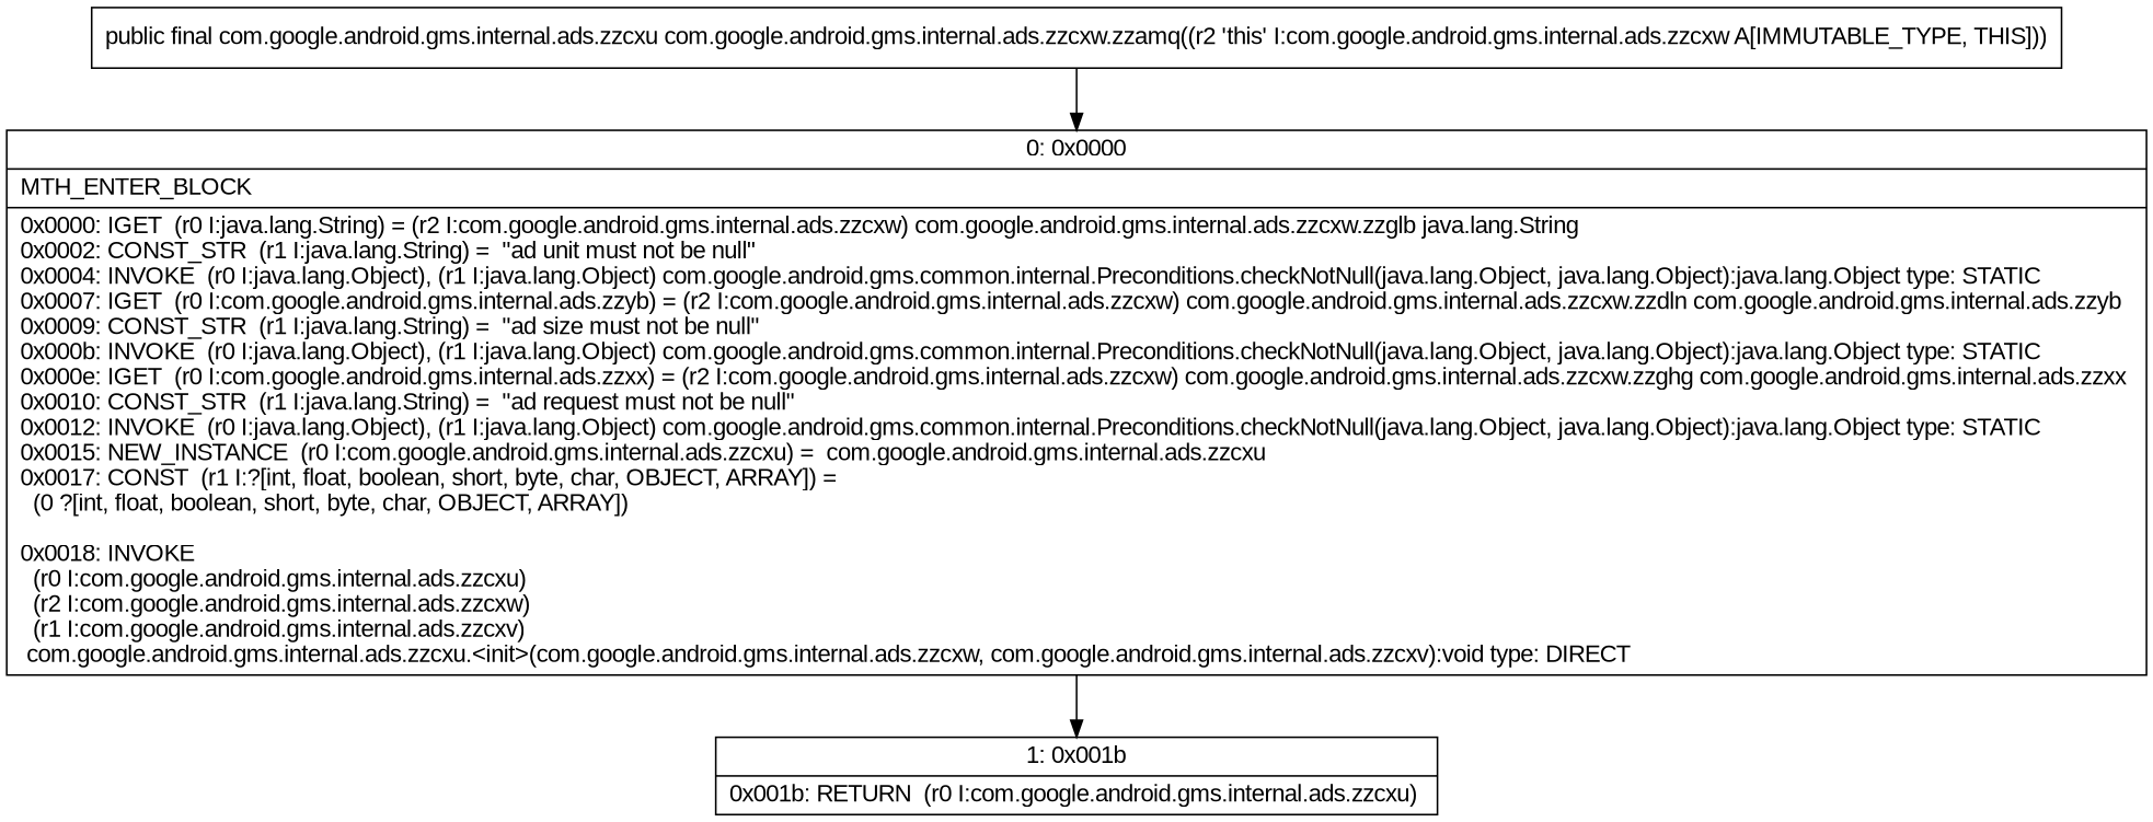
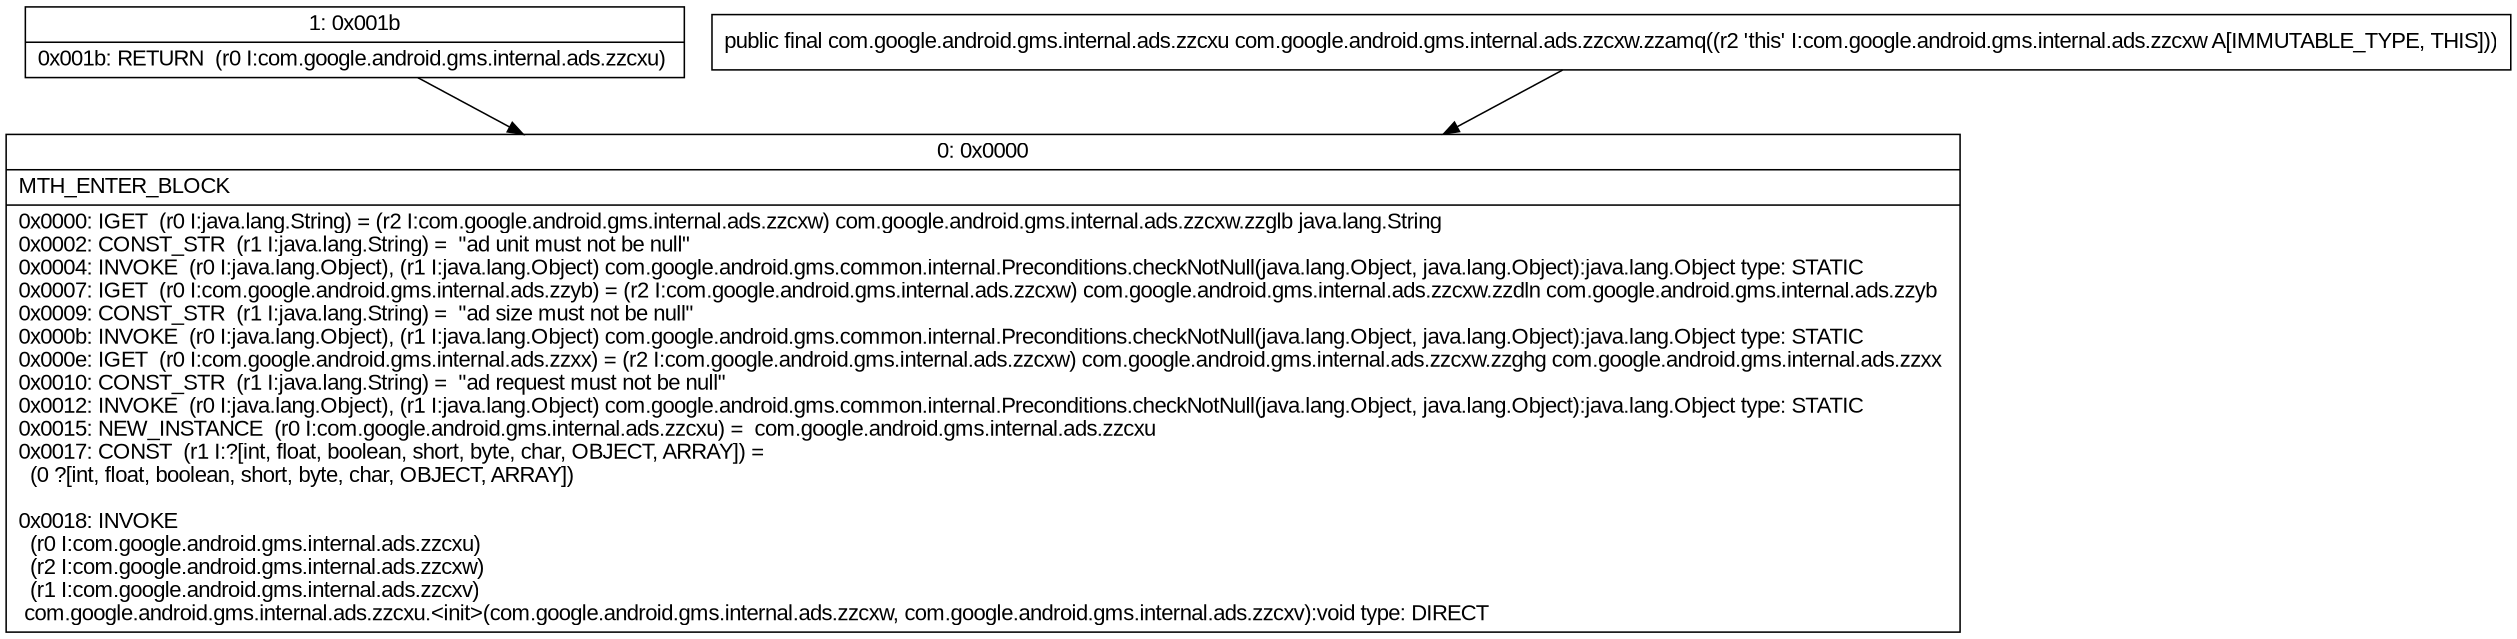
  digraph {
    fontname="Liberation Sans"
    node [shape=record fontname="Liberation Sans"]
    edge [fontname="Liberation Sans"]
    n1 [label="{0\:\ 0x0000|MTH_ENTER_BLOCK\l|0x0000: IGET  (r0 I:java.lang.String) = (r2 I:com.google.android.gms.internal.ads.zzcxw) com.google.android.gms.internal.ads.zzcxw.zzglb java.lang.String \l0x0002: CONST_STR  (r1 I:java.lang.String) =  \"ad unit must not be null\" \l0x0004: INVOKE  (r0 I:java.lang.Object), (r1 I:java.lang.Object) com.google.android.gms.common.internal.Preconditions.checkNotNull(java.lang.Object, java.lang.Object):java.lang.Object type: STATIC \l0x0007: IGET  (r0 I:com.google.android.gms.internal.ads.zzyb) = (r2 I:com.google.android.gms.internal.ads.zzcxw) com.google.android.gms.internal.ads.zzcxw.zzdln com.google.android.gms.internal.ads.zzyb \l0x0009: CONST_STR  (r1 I:java.lang.String) =  \"ad size must not be null\" \l0x000b: INVOKE  (r0 I:java.lang.Object), (r1 I:java.lang.Object) com.google.android.gms.common.internal.Preconditions.checkNotNull(java.lang.Object, java.lang.Object):java.lang.Object type: STATIC \l0x000e: IGET  (r0 I:com.google.android.gms.internal.ads.zzxx) = (r2 I:com.google.android.gms.internal.ads.zzcxw) com.google.android.gms.internal.ads.zzcxw.zzghg com.google.android.gms.internal.ads.zzxx \l0x0010: CONST_STR  (r1 I:java.lang.String) =  \"ad request must not be null\" \l0x0012: INVOKE  (r0 I:java.lang.Object), (r1 I:java.lang.Object) com.google.android.gms.common.internal.Preconditions.checkNotNull(java.lang.Object, java.lang.Object):java.lang.Object type: STATIC \l0x0015: NEW_INSTANCE  (r0 I:com.google.android.gms.internal.ads.zzcxu) =  com.google.android.gms.internal.ads.zzcxu \l0x0017: CONST  (r1 I:?[int, float, boolean, short, byte, char, OBJECT, ARRAY]) = \l  (0 ?[int, float, boolean, short, byte, char, OBJECT, ARRAY])\l \l0x0018: INVOKE  \l  (r0 I:com.google.android.gms.internal.ads.zzcxu)\l  (r2 I:com.google.android.gms.internal.ads.zzcxw)\l  (r1 I:com.google.android.gms.internal.ads.zzcxv)\l com.google.android.gms.internal.ads.zzcxu.\<init\>(com.google.android.gms.internal.ads.zzcxw, com.google.android.gms.internal.ads.zzcxv):void type: DIRECT \l}"]
    n2 [label="{1\:\ 0x001b|0x001b: RETURN  (r0 I:com.google.android.gms.internal.ads.zzcxu) \l}"]
    n3 [label="{public final com.google.android.gms.internal.ads.zzcxu com.google.android.gms.internal.ads.zzcxw.zzamq((r2 'this' I:com.google.android.gms.internal.ads.zzcxw A[IMMUTABLE_TYPE, THIS])) }"]
-   n1 -> n2
+   n2 -> n1
    n3 -> n1
  }
